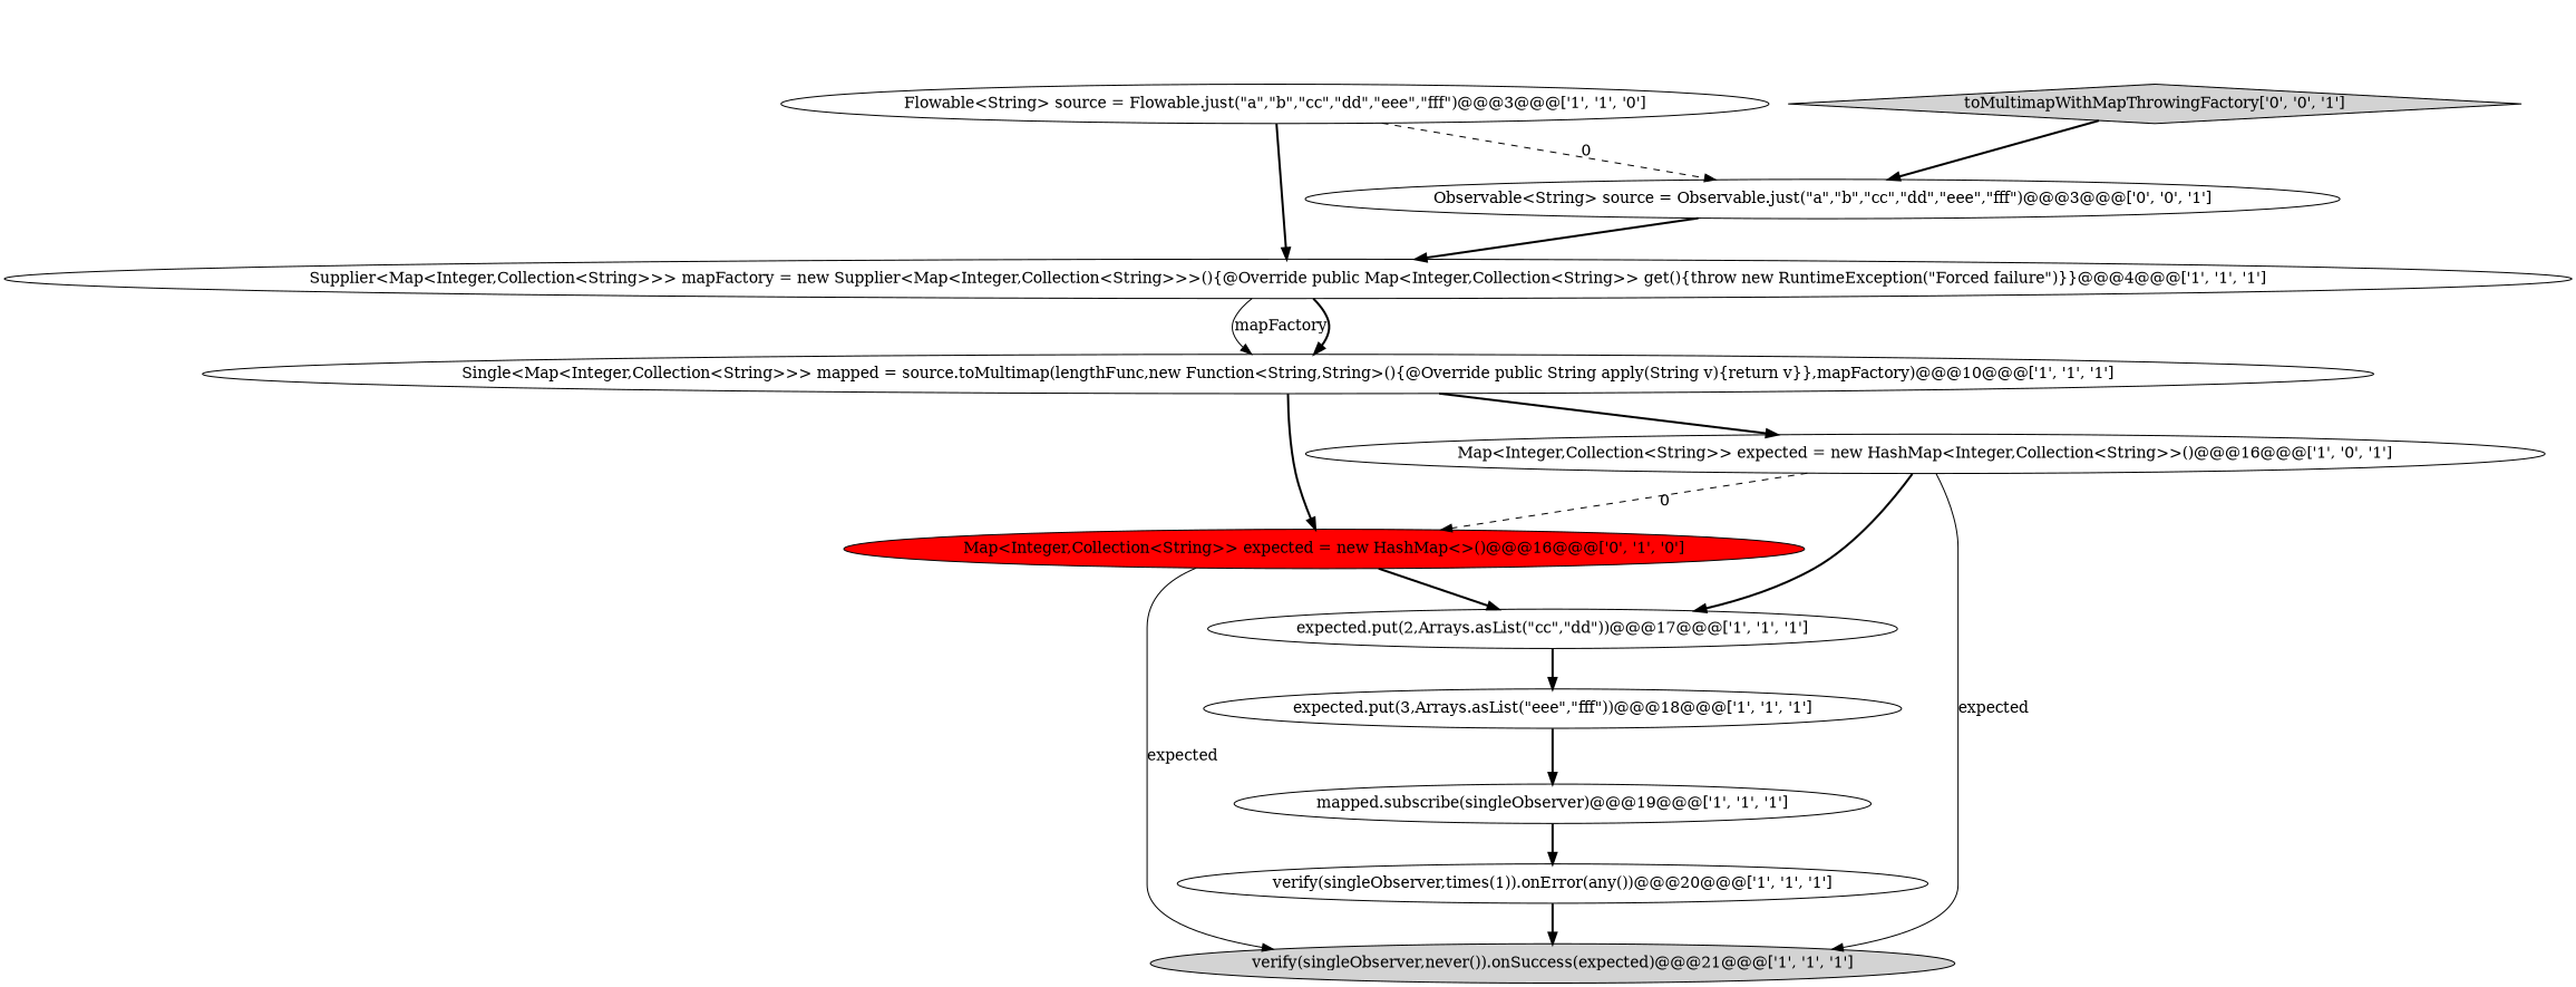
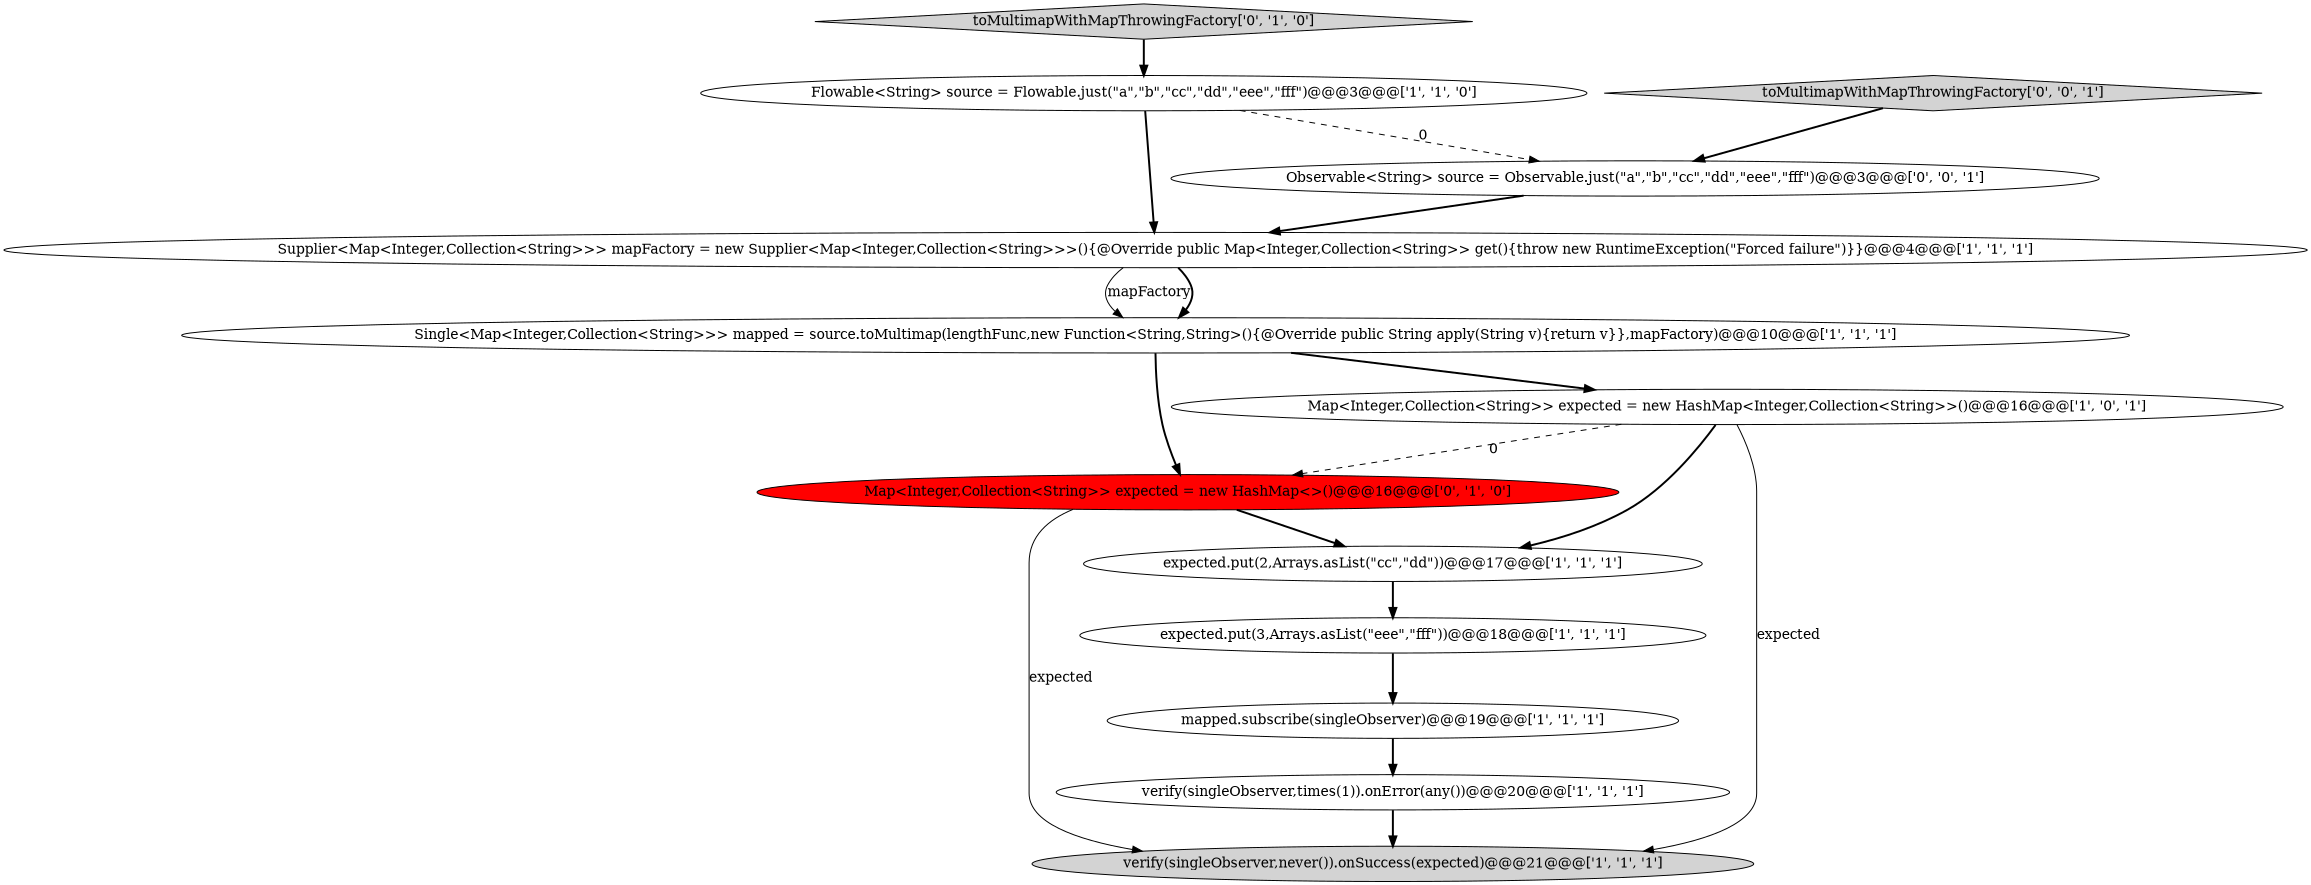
  digraph {
    node [fillcolor=white shape=ellipse style=filled]
    edge [style=bold]
    n1 [label="Supplier<Map<Integer,Collection<String>>> mapFactory = new Supplier<Map<Integer,Collection<String>>>(){@Override public Map<Integer,Collection<String>> get(){throw new RuntimeException(\"Forced failure\")}}@@@4@@@['1', '1', '1']"]
    n2 [label="Single<Map<Integer,Collection<String>>> mapped = source.toMultimap(lengthFunc,new Function<String,String>(){@Override public String apply(String v){return v}},mapFactory)@@@10@@@['1', '1', '1']"]
    n3 [fillcolor=red label="Map<Integer,Collection<String>> expected = new HashMap<>()@@@16@@@['0', '1', '0']"]
    n4 [label="Map<Integer,Collection<String>> expected = new HashMap<Integer,Collection<String>>()@@@16@@@['1', '0', '1']"]
    n5 [label="expected.put(2,Arrays.asList(\"cc\",\"dd\"))@@@17@@@['1', '1', '1']"]
    n6 [fillcolor=lightgray label="verify(singleObserver,never()).onSuccess(expected)@@@21@@@['1', '1', '1']"]
    n7 [label="expected.put(3,Arrays.asList(\"eee\",\"fff\"))@@@18@@@['1', '1', '1']"]
    n8 [label="verify(singleObserver,times(1)).onError(any())@@@20@@@['1', '1', '1']"]
    n9 [label="mapped.subscribe(singleObserver)@@@19@@@['1', '1', '1']"]
    n10 [label="Flowable<String> source = Flowable.just(\"a\",\"b\",\"cc\",\"dd\",\"eee\",\"fff\")@@@3@@@['1', '1', '0']"]
    n11 [label="Observable<String> source = Observable.just(\"a\",\"b\",\"cc\",\"dd\",\"eee\",\"fff\")@@@3@@@['0', '0', '1']"]
+   n12 [fillcolor=lightgray label="toMultimapWithMapThrowingFactory['0', '1', '0']" shape=diamond]
    n13 [fillcolor=lightgray label="toMultimapWithMapThrowingFactory['0', '0', '1']" shape=diamond]
    n1 -> n2 [label=mapFactory style=solid]
    n1 -> n2
    n2 -> n3
    n2 -> n4
    n3 -> n5
    n3 -> n6 [label=expected style=solid]
    n4 -> n3 [label=0 style=dashed]
    n4 -> n5
    n4 -> n6 [label=expected style=solid]
    n5 -> n7
    n7 -> n9
    n8 -> n6
    n9 -> n8
    n10 -> n1
    n10 -> n11 [label=0 style=dashed]
    n11 -> n1
+   n12 -> n10
    n13 -> n11
  }
